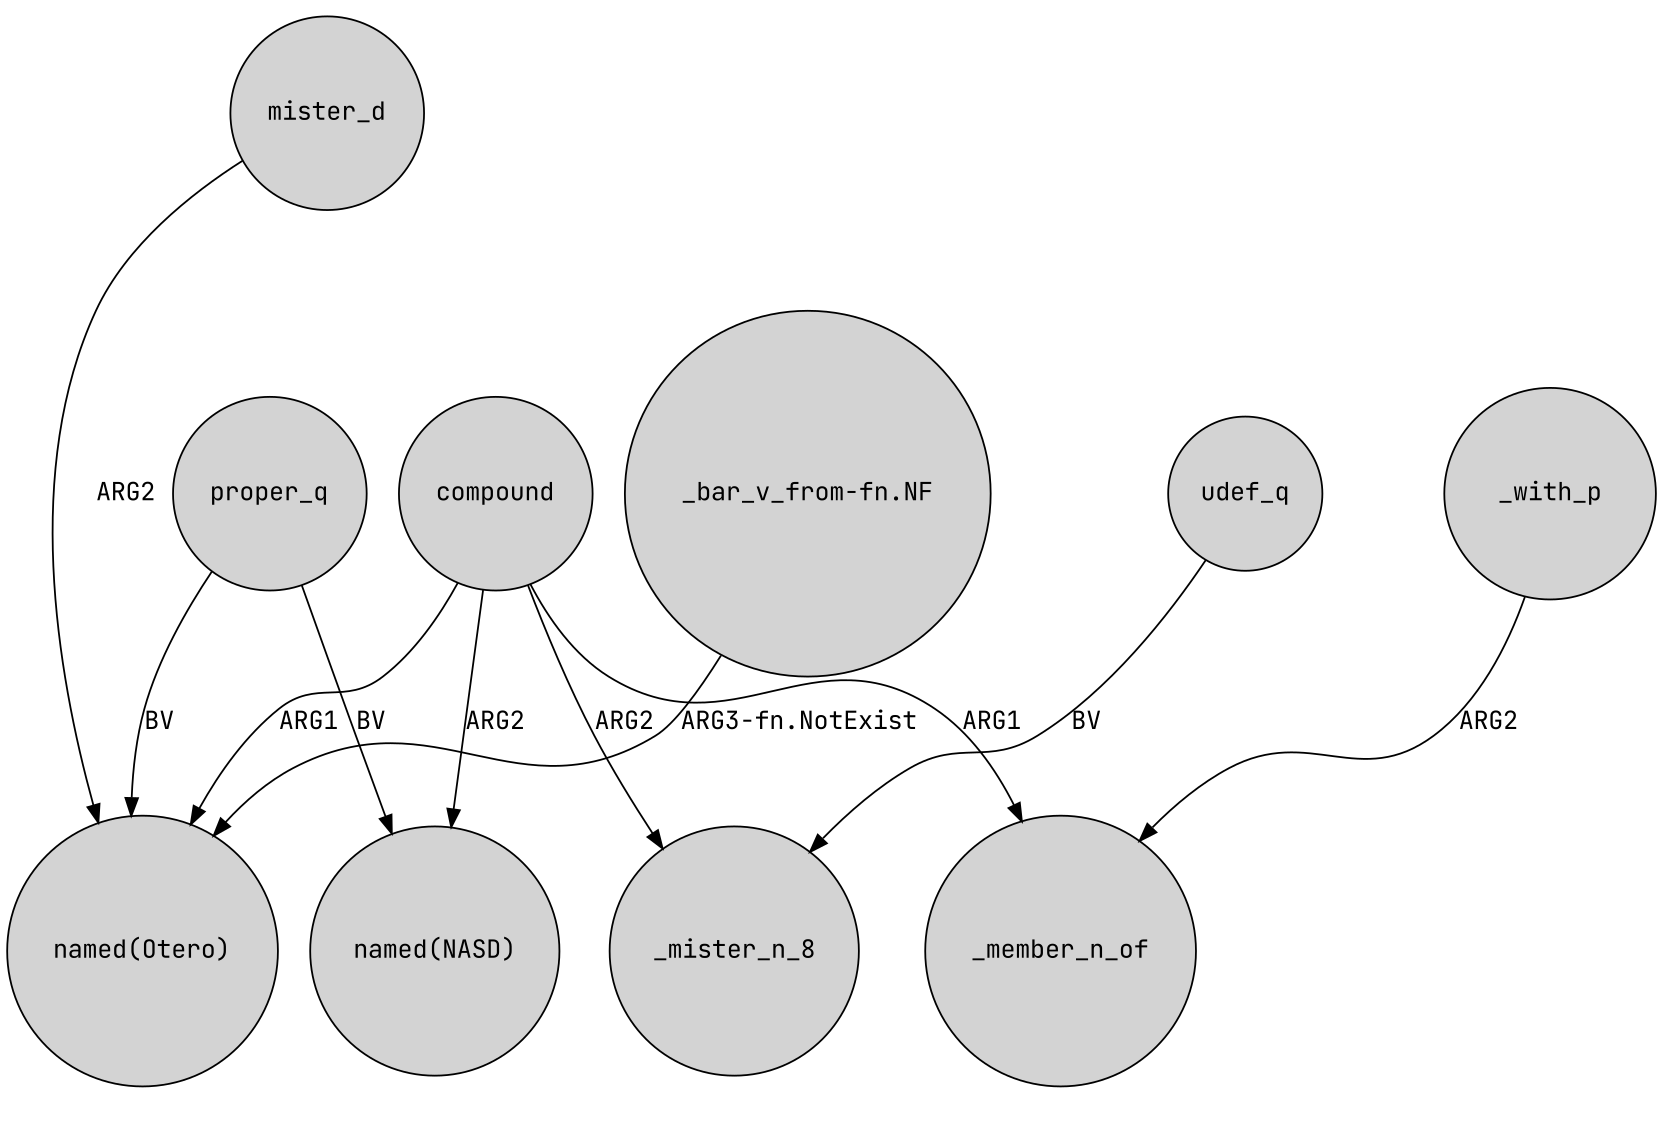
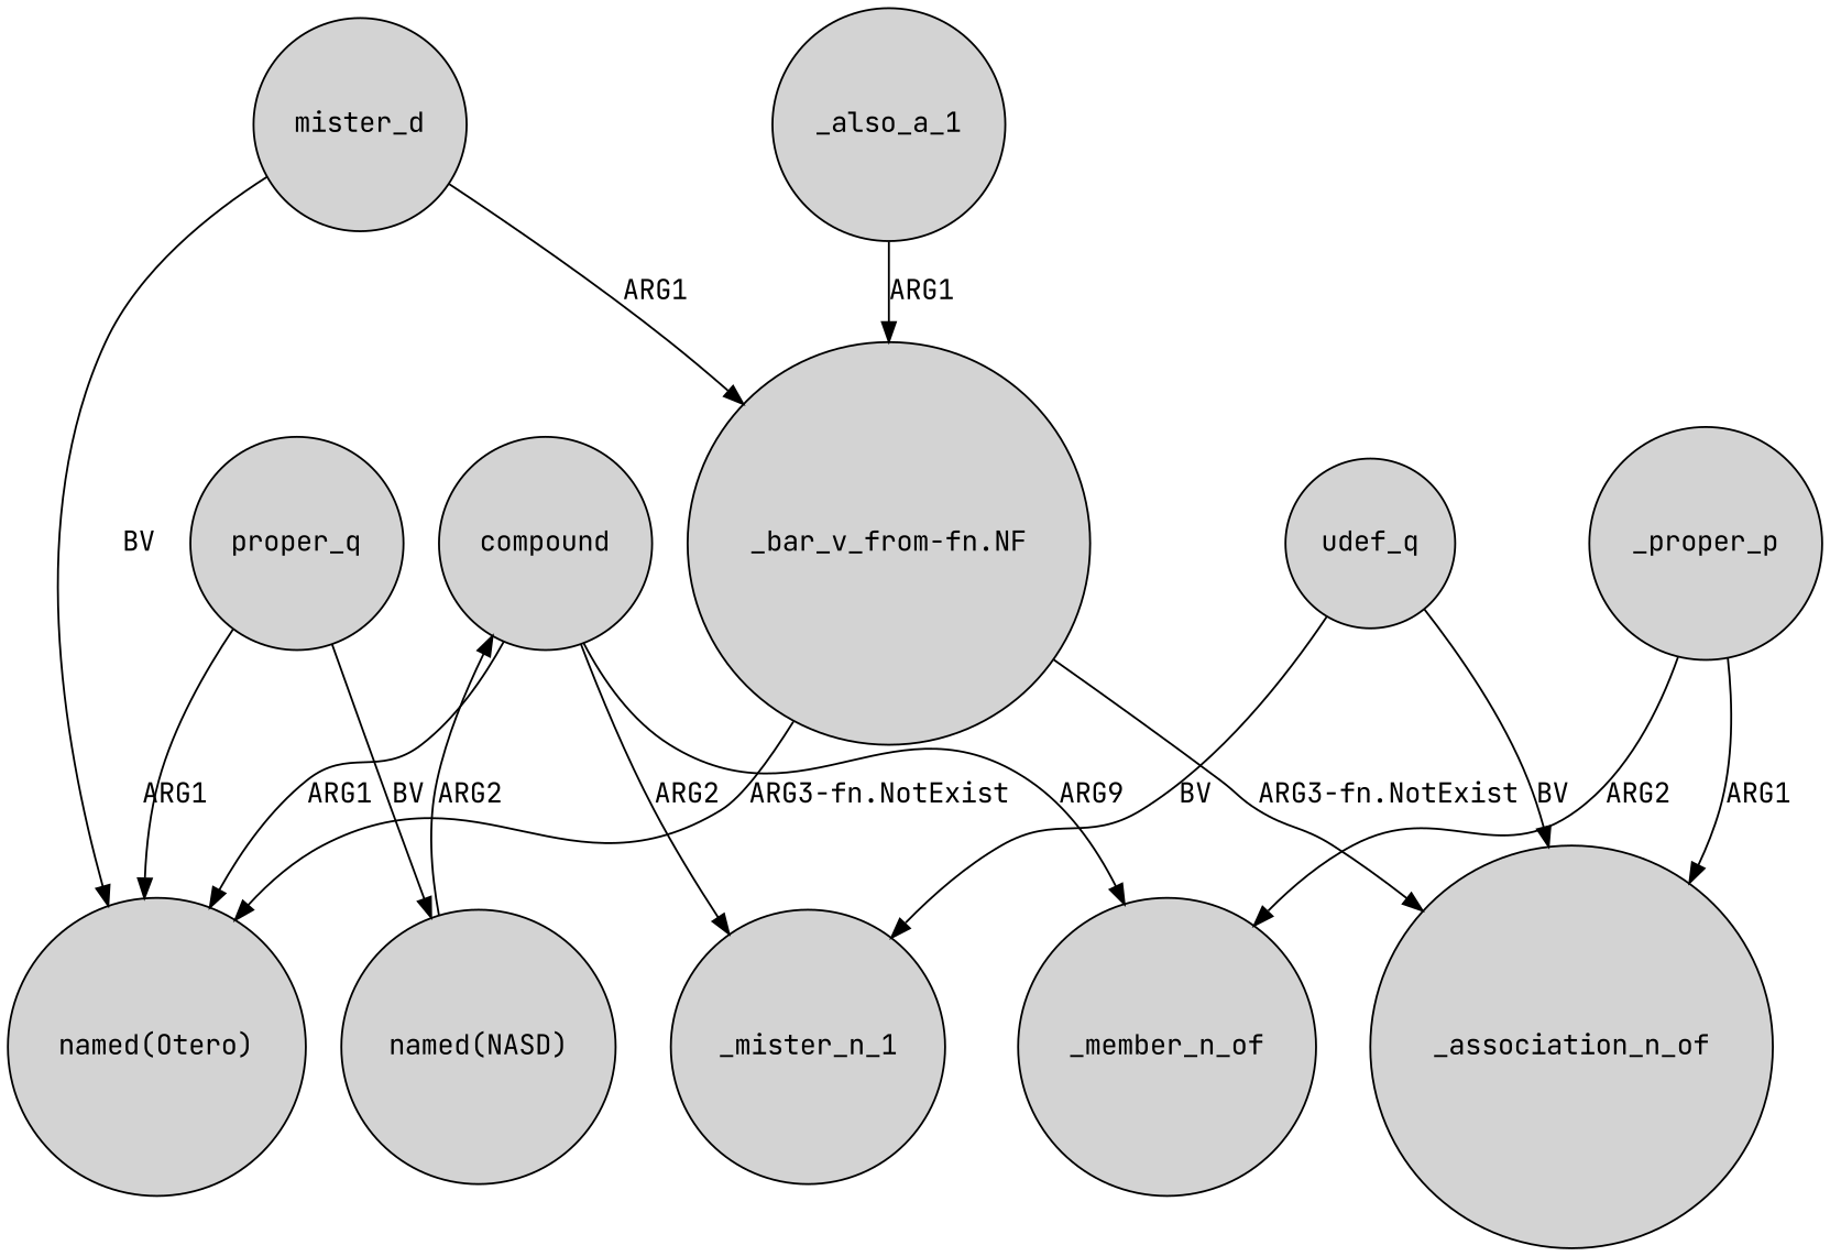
  digraph {
    fontname="JetBrains Mono"
    node [fontname="JetBrains Mono" shape=circle style=filled]
    edge [fontname="JetBrains Mono"]
    n1 [label=mister_d]
    "named(Otero)"
    "_bar_v_from-fn.NF"
+   _association_n_of
    compound
-   _mister_n_1 [label=_mister_n_8]
+   _mister_n_1
    _member_n_of
    "named(NASD)"
    udef_q
-   _with_p
+   _with_p [label=_proper_p]
+   _also_a_1
    proper_q
-   n1 -> "named(Otero)" [label=ARG2]
+   n1 -> "named(Otero)" [label=BV]
+   n1 -> "_bar_v_from-fn.NF" [label=ARG1]
    "_bar_v_from-fn.NF" -> "named(Otero)" [label="ARG3-fn.NotExist"]
+   "_bar_v_from-fn.NF" -> _association_n_of [label="ARG3-fn.NotExist"]
    compound -> "named(Otero)" [label=ARG1]
    compound -> _mister_n_1 [label=ARG2]
-   compound -> _member_n_of [label=ARG1]
-   compound -> "named(NASD)" [label=ARG2]
+   compound -> _member_n_of [label=ARG9]
+   "named(NASD)" -> compound [label=ARG2]
+   udef_q -> _association_n_of [label=BV]
    udef_q -> _mister_n_1 [label=BV]
+   _with_p -> _association_n_of [label=ARG1]
    _with_p -> _member_n_of [label=ARG2]
-   proper_q -> "named(Otero)" [label=BV]
+   _also_a_1 -> "_bar_v_from-fn.NF" [label=ARG1]
+   proper_q -> "named(Otero)" [label=ARG1]
    proper_q -> "named(NASD)" [label=BV]
  }
